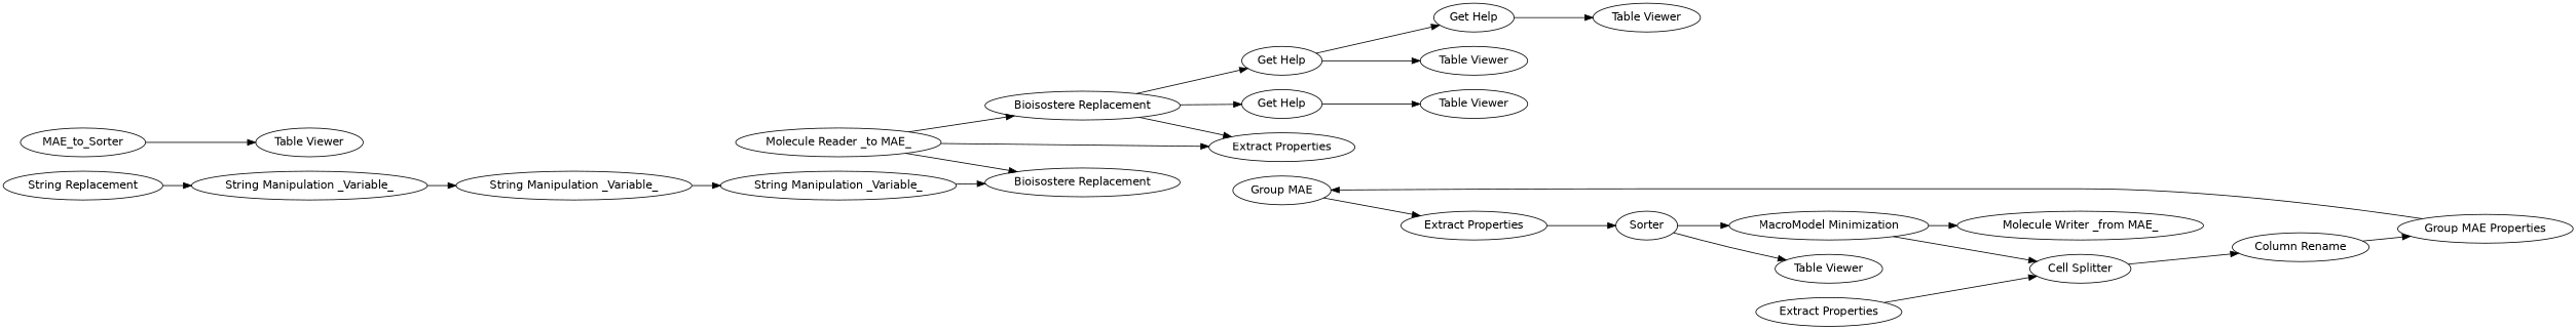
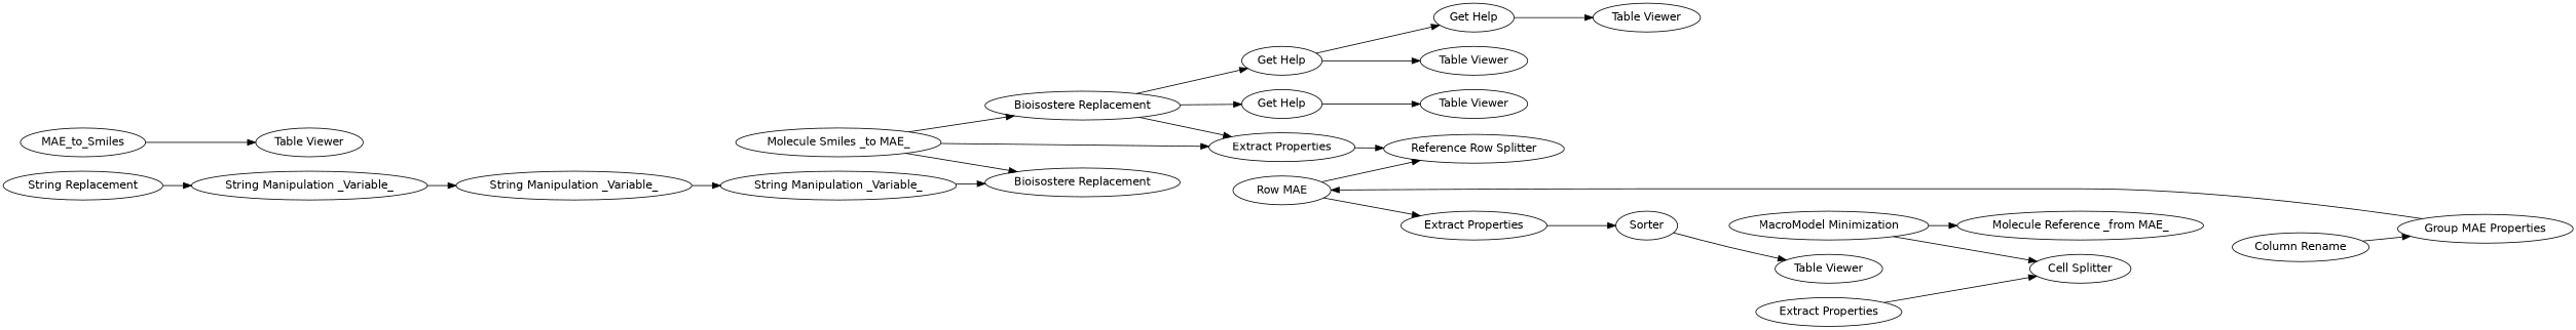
  digraph {
    fontname="DejaVu Sans"
    rankdir=LR
    node [fontname="DejaVu Sans"]
    edge [fontname="DejaVu Sans"]
-   n1 [label="Molecule Reader _to MAE_"]
+   n1 [label="Molecule Smiles _to MAE_"]
    n2 [label="Extract Properties"]
    n3 [label="Bioisostere Replacement"]
    n4 [label="Bioisostere Replacement"]
+   n5 [label="Reference Row Splitter"]
    n6 [label="Get Help"]
    n7 [label="Get Help"]
    n8 [label="Column Rename"]
    n9 [label="Group MAE Properties"]
-   n10 [label="Group MAE"]
+   n10 [label="Row MAE"]
    n11 [label="Extract Properties"]
    n12 [label="Get Help"]
    n13 [label="Table Viewer"]
    n14 [label="Table Viewer"]
    n15 [label=Sorter]
    n16 [label="Table Viewer"]
    n17 [label="MacroModel Minimization"]
    n18 [label="Table Viewer"]
-   n19 [label="Molecule Writer _from MAE_"]
+   n19 [label="Molecule Reference _from MAE_"]
    n20 [label="Cell Splitter"]
-   n21 [label=MAE_to_Sorter]
+   n21 [label=MAE_to_Smiles]
    n22 [label="Table Viewer"]
    n23 [label="String Replacement"]
    n24 [label="String Manipulation _Variable_"]
    n25 [label="String Manipulation _Variable_"]
    n26 [label="String Manipulation _Variable_"]
    n27 [label="Extract Properties"]
    n1 -> n2
    n1 -> n3
    n1 -> n4
+   n2 -> n5
    n3 -> n2
    n3 -> n6
    n3 -> n7
    n6 -> n12
    n6 -> n13
    n7 -> n14
    n8 -> n9
    n9 -> n10
+   n10 -> n5
    n10 -> n11
    n11 -> n15
    n12 -> n16
-   n15 -> n17
    n15 -> n18
    n17 -> n19
    n17 -> n20
-   n20 -> n8
    n21 -> n22
    n23 -> n24
    n24 -> n25
    n25 -> n26
    n26 -> n4
    n27 -> n20
  }
